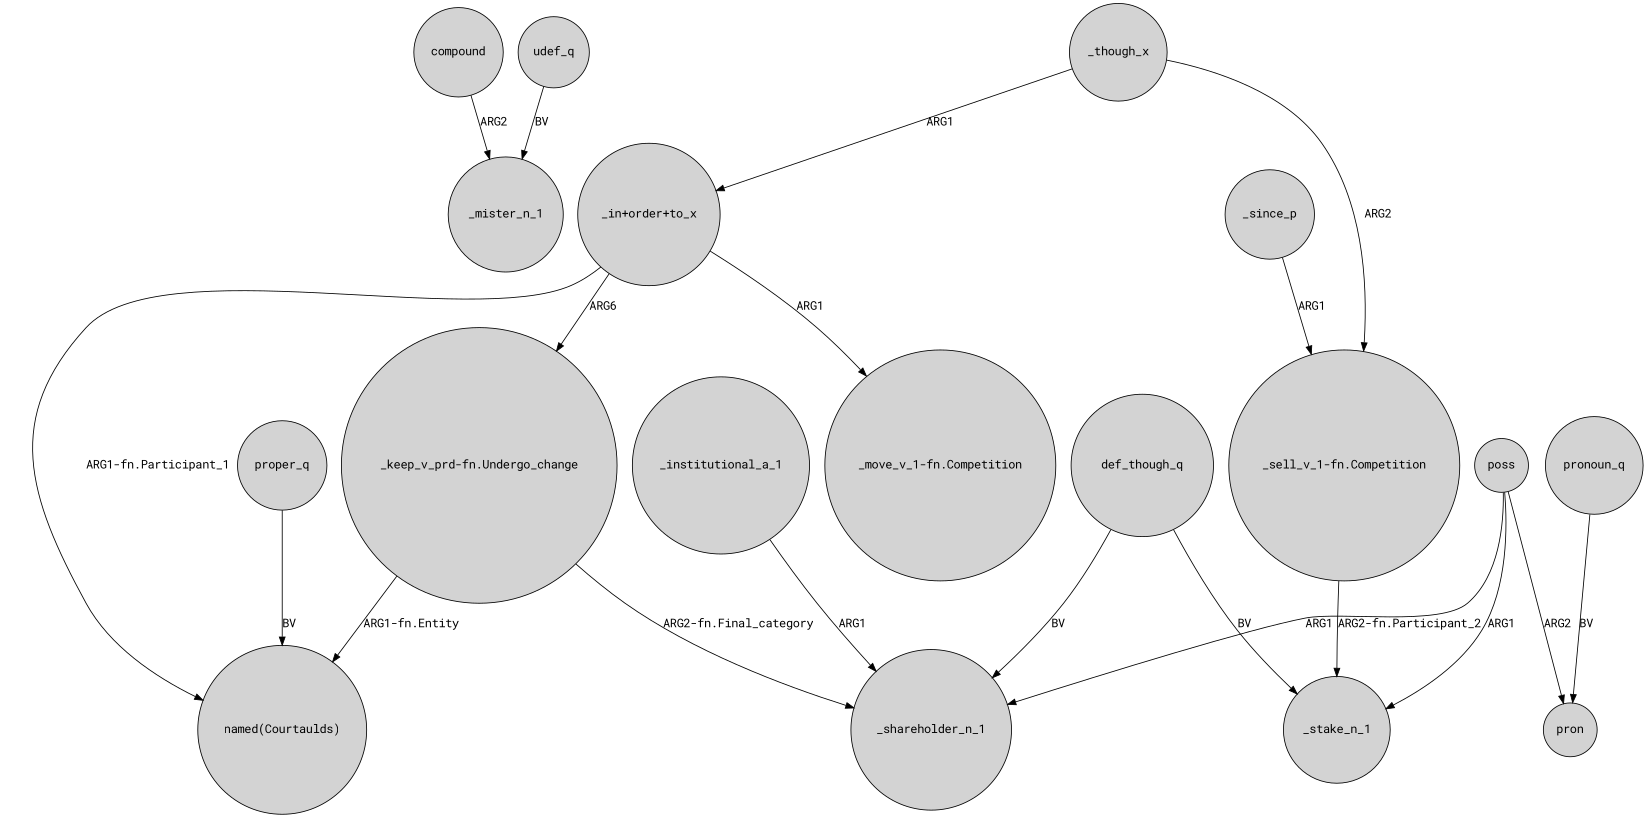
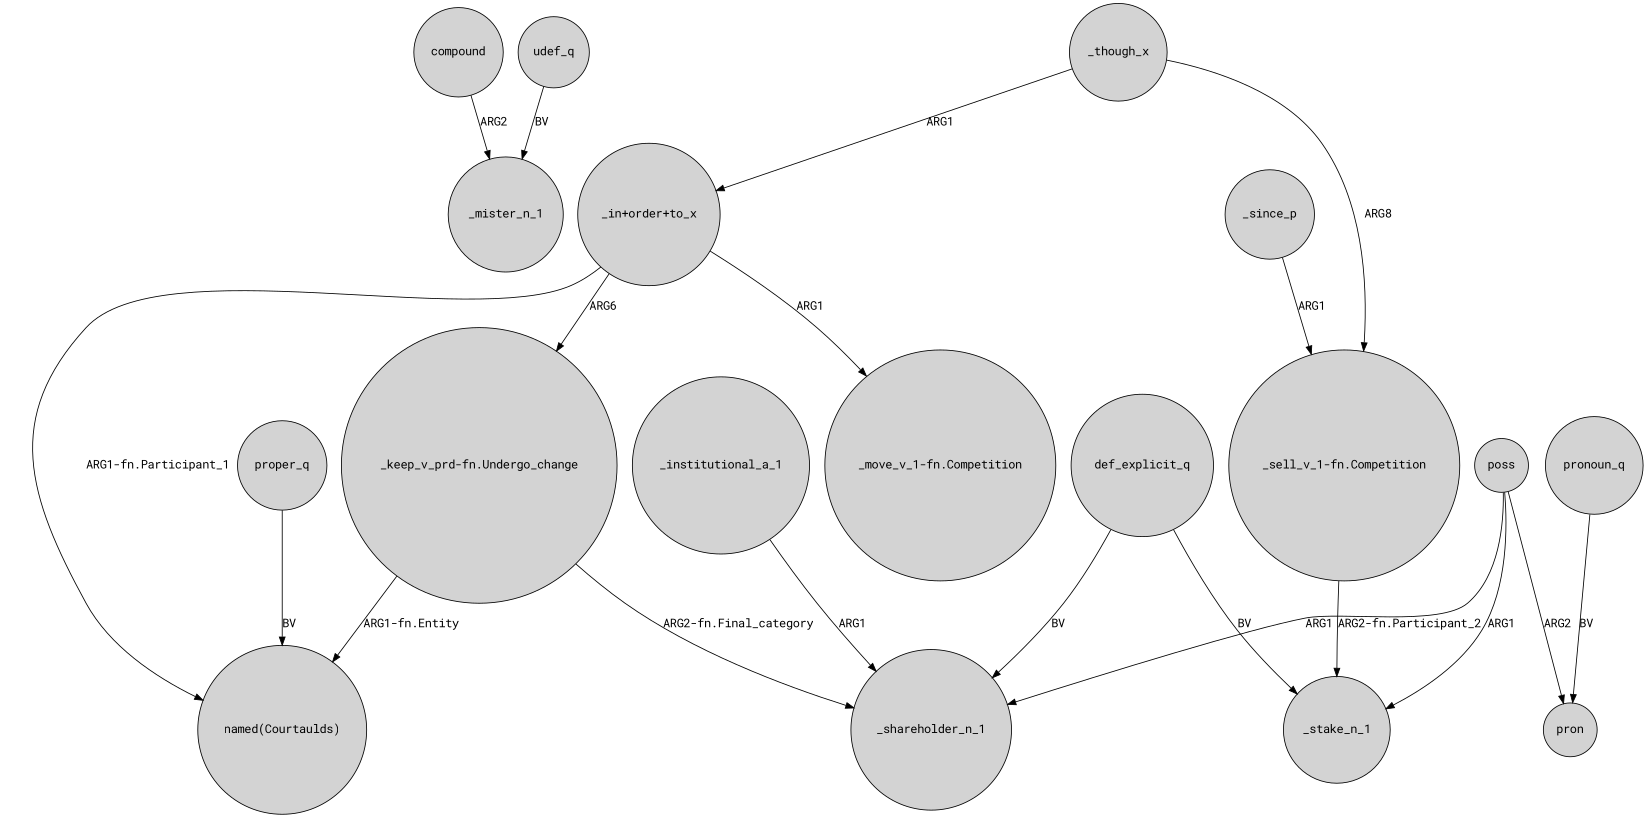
  digraph {
    fontname="Roboto Mono"
    node [fontname="Roboto Mono" shape=circle style=filled]
    edge [fontname="Roboto Mono"]
    compound
    _mister_n_1
    "_keep_v_prd-fn.Undergo_change"
    _shareholder_n_1
    "named(Courtaulds)"
    proper_q
    _though_x
    "_in+order+to_x"
    "_sell_v_1-fn.Competition"
    "_move_v_1-fn.Competition"
    _stake_n_1
    _institutional_a_1
    udef_q
    pronoun_q
    pron
    poss
-   def_explicit_q [label=def_though_q]
+   def_explicit_q
    _since_p
    compound -> _mister_n_1 [label=ARG2]
    "_keep_v_prd-fn.Undergo_change" -> _shareholder_n_1 [label="ARG2-fn.Final_category"]
    "_keep_v_prd-fn.Undergo_change" -> "named(Courtaulds)" [label="ARG1-fn.Entity"]
    proper_q -> "named(Courtaulds)" [label=BV]
    _though_x -> "_in+order+to_x" [label=ARG1]
-   _though_x -> "_sell_v_1-fn.Competition" [label=ARG2]
+   _though_x -> "_sell_v_1-fn.Competition" [label=ARG8]
    "_in+order+to_x" -> "_keep_v_prd-fn.Undergo_change" [label=ARG6]
    "_in+order+to_x" -> "named(Courtaulds)" [label="ARG1-fn.Participant_1"]
    "_in+order+to_x" -> "_move_v_1-fn.Competition" [label=ARG1]
    "_sell_v_1-fn.Competition" -> _stake_n_1 [label="ARG2-fn.Participant_2"]
    _institutional_a_1 -> _shareholder_n_1 [label=ARG1]
    udef_q -> _mister_n_1 [label=BV]
    pronoun_q -> pron [label=BV]
    poss -> _shareholder_n_1 [label=ARG1]
    poss -> _stake_n_1 [label=ARG1]
    poss -> pron [label=ARG2]
    def_explicit_q -> _shareholder_n_1 [label=BV]
    def_explicit_q -> _stake_n_1 [label=BV]
    _since_p -> "_sell_v_1-fn.Competition" [label=ARG1]
  }
